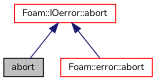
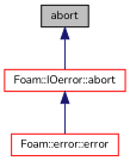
  digraph {
    fontname=Nunito
    rankdir=TB
    node [color=red fontname=Nunito fontsize=10 shape=record]
    edge [color=midnightblue dir=back fontname=Nunito fontsize=10 labelfontname=FreeSans labelfontsize=10 style=solid]
    n1 [color=black fillcolor=grey75 fontcolor=black height=0.2 label=abort style=filled width=0.4]
    n2 [height=0.2 label="Foam::IOerror::abort" width=0.4]
-   n3 [height=0.2 label="Foam::error::abort" width=0.4]
-   n2 -> n1
+   n3 [height=0.2 label="Foam::error::error" width=0.4]
+   n1 -> n2
    n2 -> n3
  }
